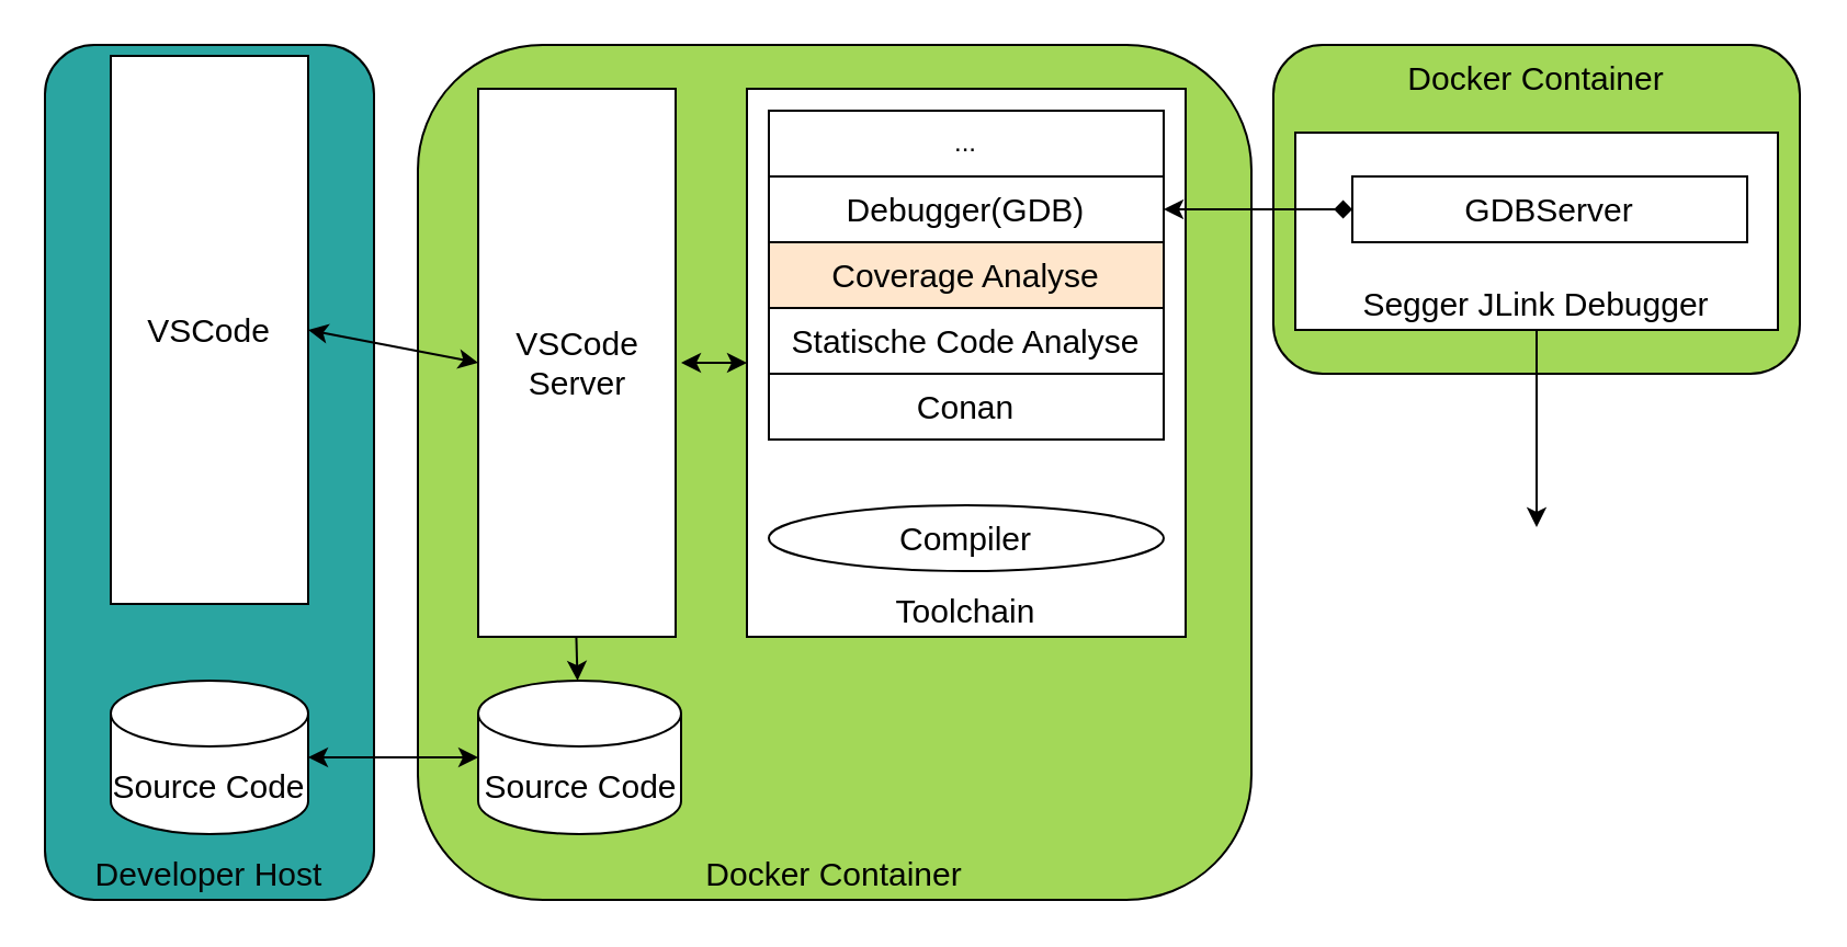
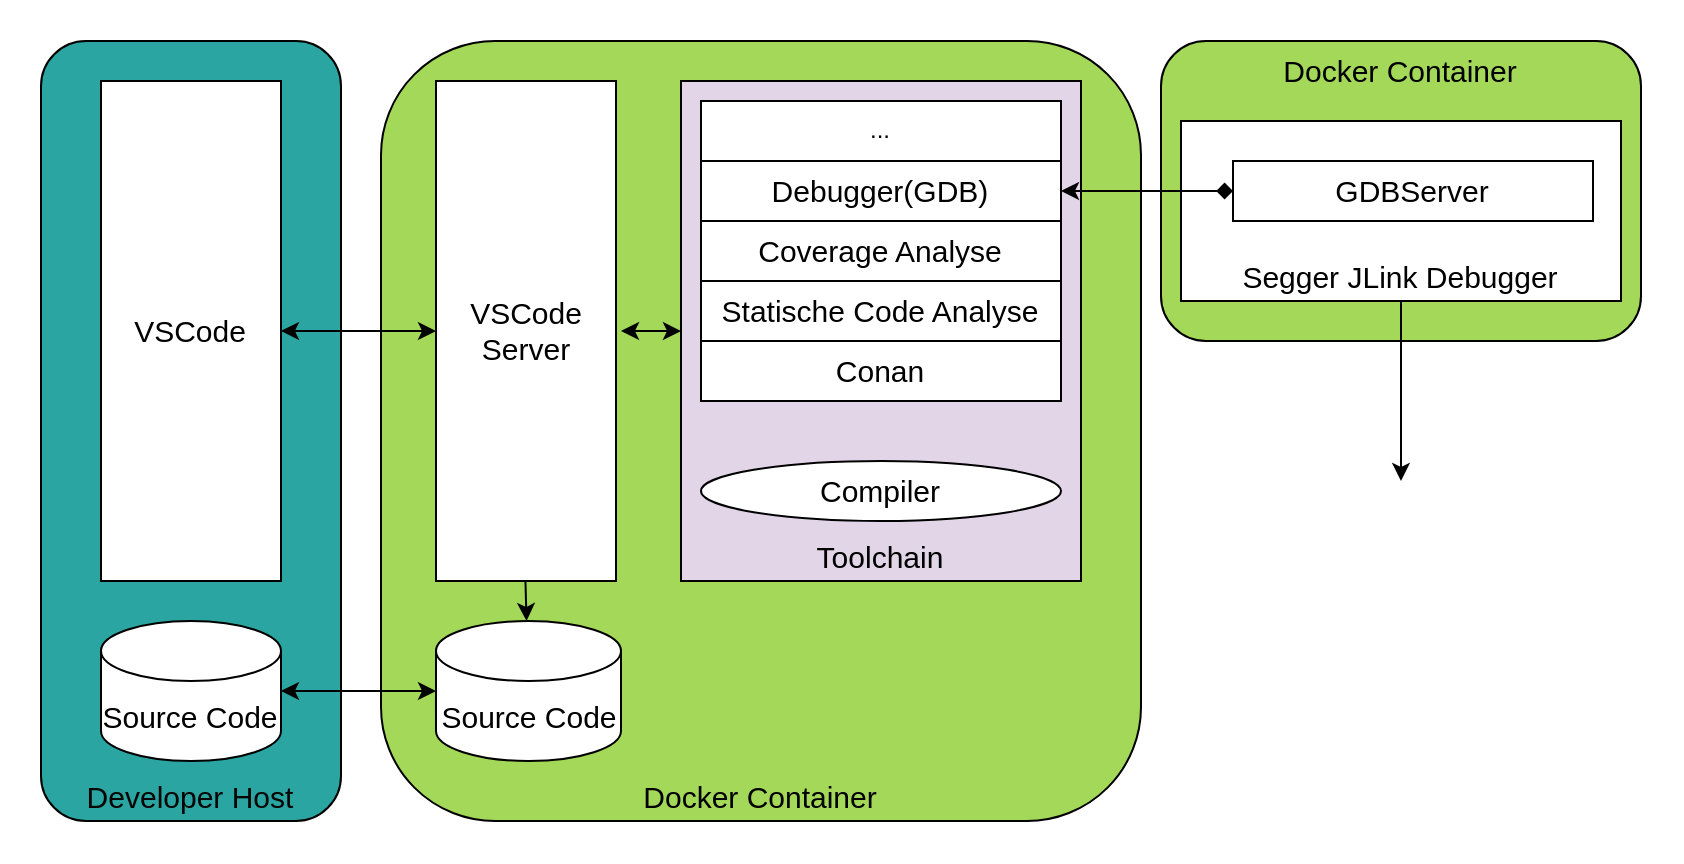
  <mxCell id="0" />
  <mxCell id="1" parent="0" />
  <mxCell id="2" value="&lt;span style=&quot;font-size: 15px&quot;&gt;Docker Container&lt;/span&gt;" style="rounded=1;whiteSpace=wrap;html=1;verticalAlign=bottom;gradientColor=none;fillColor=#a3d858;" parent="1" vertex="1"><mxGeometry x="190" y="20" width="380" height="390" as="geometry" /></mxCell>
  <mxCell id="3" value="" style="group" parent="1" vertex="1" connectable="0"><mxGeometry x="340" y="40" width="200" height="250" as="geometry" /></mxCell>
- <mxCell id="4" value="Toolchain" style="rounded=0;whiteSpace=wrap;html=1;fontSize=15;verticalAlign=bottom;" parent="3" vertex="1"><mxGeometry width="200" height="250" as="geometry" /></mxCell>
+ <mxCell id="4" value="Toolchain" style="rounded=0;whiteSpace=wrap;html=1;fontSize=15;verticalAlign=bottom;fillColor=#e1d5e7;" parent="3" vertex="1"><mxGeometry width="200" height="250" as="geometry" /></mxCell>
  <mxCell id="5" value="" style="group" parent="3" vertex="1" connectable="0"><mxGeometry x="10" y="10" width="180" height="210" as="geometry" /></mxCell>
  <mxCell id="6" value="Compiler" style="ellipse;whiteSpace=wrap;html=1;fontSize=15;" parent="5" vertex="1"><mxGeometry y="180" width="180" height="30" as="geometry" /></mxCell>
- <mxCell id="7" value="Coverage Analyse" style="rounded=0;whiteSpace=wrap;html=1;fontSize=15;fillColor=#ffe6cc;" parent="5" vertex="1"><mxGeometry y="60" width="180" height="30" as="geometry" /></mxCell>
+ <mxCell id="7" value="Coverage Analyse" style="rounded=0;whiteSpace=wrap;html=1;fontSize=15;" parent="5" vertex="1"><mxGeometry y="60" width="180" height="30" as="geometry" /></mxCell>
  <mxCell id="8" value="Statische Code Analyse" style="rounded=0;whiteSpace=wrap;html=1;fontSize=15;" parent="5" vertex="1"><mxGeometry y="90" width="180" height="30" as="geometry" /></mxCell>
  <mxCell id="9" value="Conan" style="rounded=0;whiteSpace=wrap;html=1;fontSize=15;" parent="5" vertex="1"><mxGeometry y="120" width="180" height="30" as="geometry" /></mxCell>
  <mxCell id="10" value="Debugger(GDB)" style="rounded=0;whiteSpace=wrap;html=1;fontSize=15;" parent="5" vertex="1"><mxGeometry y="30" width="180" height="30" as="geometry" /></mxCell>
  <mxCell id="11" value="..." style="rounded=0;whiteSpace=wrap;html=1;" parent="5" vertex="1"><mxGeometry width="180" height="30" as="geometry" /></mxCell>
  <mxCell id="12" value="&lt;font style=&quot;font-size: 15px&quot;&gt;Docker Container&lt;/font&gt;" style="rounded=1;whiteSpace=wrap;html=1;verticalAlign=top;fillColor=#A3D858;" parent="1" vertex="1"><mxGeometry x="580" y="20" width="240" height="150" as="geometry" /></mxCell>
  <mxCell id="13" value="Segger JLink Debugger" style="rounded=0;whiteSpace=wrap;html=1;fontSize=15;verticalAlign=bottom;" parent="1" vertex="1"><mxGeometry x="590" y="60" width="220" height="90" as="geometry" /></mxCell>
  <mxCell id="14" value="Source Code" style="shape=cylinder3;whiteSpace=wrap;html=1;boundedLbl=1;backgroundOutline=1;size=15;fontSize=15;" parent="1" vertex="1"><mxGeometry x="217.5" y="310" width="92.5" height="70" as="geometry" /></mxCell>
  <mxCell id="15" value="" style="endArrow=classic;html=1;fontSize=15;" parent="1" target="14" edge="1"><mxGeometry width="50" height="50" relative="1" as="geometry"><mxPoint x="262.222" y="290" as="sourcePoint" /><mxPoint x="450" y="260" as="targetPoint" /></mxGeometry></mxCell>
  <mxCell id="16" value="&lt;font style=&quot;font-size: 15px&quot;&gt;Developer Host&lt;/font&gt;" style="rounded=1;whiteSpace=wrap;html=1;verticalAlign=bottom;fillColor=#2aa5a1;fontColor=#050505;" parent="1" vertex="1"><mxGeometry x="20" y="20" width="150" height="390" as="geometry" /></mxCell>
  <mxCell id="17" value="Source Code" style="shape=cylinder3;whiteSpace=wrap;html=1;boundedLbl=1;backgroundOutline=1;size=15;fontSize=15;" parent="1" vertex="1"><mxGeometry x="50" y="310" width="90" height="70" as="geometry" /></mxCell>
  <mxCell id="18" value="" style="endArrow=classic;html=1;fontSize=15;exitX=1;exitY=0.5;exitDx=0;exitDy=0;exitPerimeter=0;entryX=0;entryY=0.5;entryDx=0;entryDy=0;entryPerimeter=0;startArrow=classic;startFill=1;" parent="1" source="17" target="14" edge="1"><mxGeometry width="50" height="50" relative="1" as="geometry"><mxPoint x="400" y="310" as="sourcePoint" /><mxPoint x="450" y="260" as="targetPoint" /></mxGeometry></mxCell>
- <mxCell id="19" value="VSCode" style="rounded=0;whiteSpace=wrap;html=1;fontSize=15;" parent="1" vertex="1"><mxGeometry x="50" y="25" width="90" height="250" as="geometry" /></mxCell>
+ <mxCell id="19" value="VSCode" style="rounded=0;whiteSpace=wrap;html=1;fontSize=15;" parent="1" vertex="1"><mxGeometry x="50" y="40" width="90" height="250" as="geometry" /></mxCell>
  <mxCell id="20" value="" style="shape=image;html=1;verticalAlign=top;verticalLabelPosition=bottom;labelBackgroundColor=#ffffff;imageAspect=0;aspect=fixed;image=https://cdn1.iconfinder.com/data/icons/computer-hardware-glyphs-vol-2/52/processor__computer__microchip__cpu__chip__device__frequency-128.png;fontSize=15;" parent="1" vertex="1"><mxGeometry x="636" y="240" width="128" height="128" as="geometry" /></mxCell>
  <mxCell id="21" value="GDBServer" style="rounded=0;whiteSpace=wrap;html=1;fontSize=15;" parent="1" vertex="1"><mxGeometry x="616" y="80" width="180" height="30" as="geometry" /></mxCell>
  <mxCell id="22" value="" style="endArrow=diamond;startArrow=classic;html=1;fontSize=15;entryX=0;entryY=0.5;entryDx=0;entryDy=0;exitX=1;exitY=0.5;exitDx=0;exitDy=0;" parent="1" source="10" target="21" edge="1"><mxGeometry width="50" height="50" relative="1" as="geometry"><mxPoint x="400" y="310" as="sourcePoint" /><mxPoint x="450" y="260" as="targetPoint" /></mxGeometry></mxCell>
  <mxCell id="23" value="" style="endArrow=classic;html=1;fontSize=15;exitX=0.5;exitY=1;exitDx=0;exitDy=0;entryX=0.5;entryY=0;entryDx=0;entryDy=0;" parent="1" source="13" target="20" edge="1"><mxGeometry width="50" height="50" relative="1" as="geometry"><mxPoint x="400" y="310" as="sourcePoint" /><mxPoint x="450" y="260" as="targetPoint" /></mxGeometry></mxCell>
  <mxCell id="24" value="VSCode Server" style="rounded=0;whiteSpace=wrap;html=1;fontSize=15;" parent="1" vertex="1"><mxGeometry x="217.5" y="40" width="90" height="250" as="geometry" /></mxCell>
  <mxCell id="25" value="" style="endArrow=classic;startArrow=classic;html=1;fontSize=15;exitX=1;exitY=0.5;exitDx=0;exitDy=0;entryX=0;entryY=0.5;entryDx=0;entryDy=0;" parent="1" source="19" target="24" edge="1"><mxGeometry width="50" height="50" relative="1" as="geometry"><mxPoint x="400" y="300" as="sourcePoint" /><mxPoint x="450" y="250" as="targetPoint" /></mxGeometry></mxCell>
  <mxCell id="26" value="" style="endArrow=classic;startArrow=classic;html=1;fontSize=15;entryX=0;entryY=0.5;entryDx=0;entryDy=0;" parent="1" target="4" edge="1"><mxGeometry width="50" height="50" relative="1" as="geometry"><mxPoint x="310" y="165" as="sourcePoint" /><mxPoint x="227.5" y="175" as="targetPoint" /></mxGeometry></mxCell>
